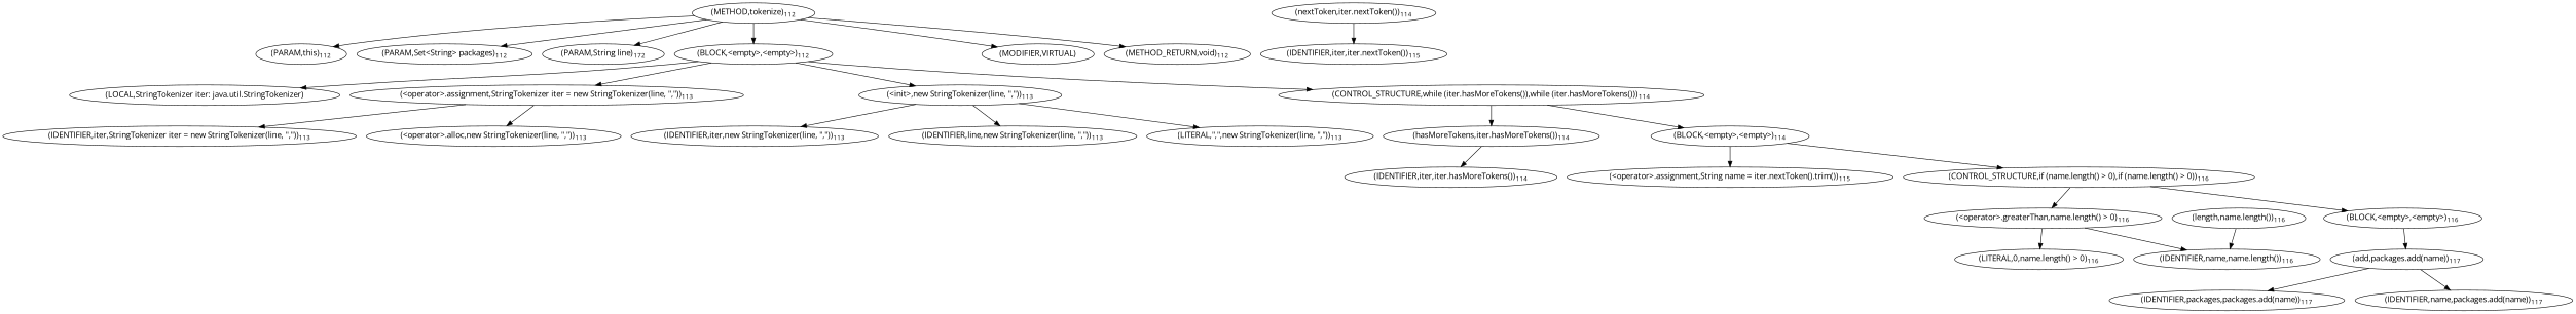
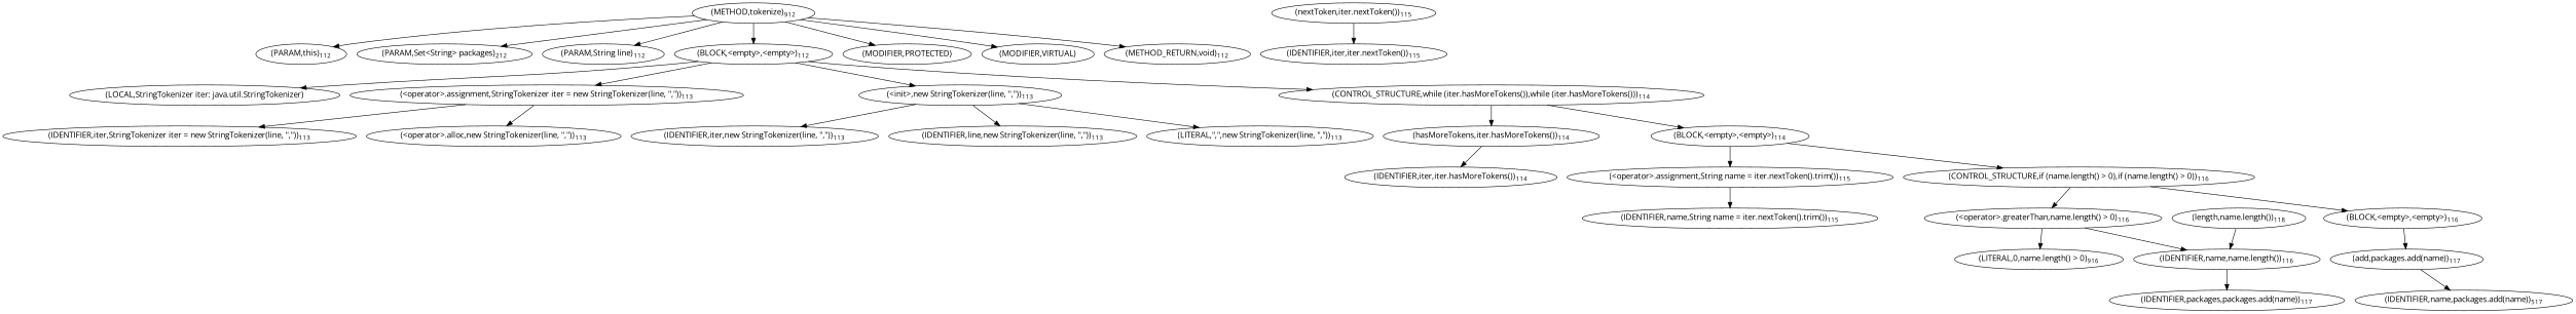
  digraph {
    fontname="Open Sans"
    node [fontname="Open Sans"]
    edge [fontname="Open Sans"]
-   n1 [label=<(METHOD,tokenize)<SUB>112</SUB>>]
+   n1 [label=<(METHOD,tokenize)<SUB>912</SUB>>]
    n2 [label=<(PARAM,this)<SUB>112</SUB>>]
-   n3 [label=<(PARAM,Set&lt;String&gt; packages)<SUB>112</SUB>>]
-   n4 [label=<(PARAM,String line)<SUB>172</SUB>>]
+   n3 [label=<(PARAM,Set&lt;String&gt; packages)<SUB>212</SUB>>]
+   n4 [label=<(PARAM,String line)<SUB>112</SUB>>]
    n5 [label=<(BLOCK,&lt;empty&gt;,&lt;empty&gt;)<SUB>112</SUB>>]
+   n6 [label=<(MODIFIER,PROTECTED)>]
    n7 [label=<(MODIFIER,VIRTUAL)>]
    n8 [label=<(METHOD_RETURN,void)<SUB>112</SUB>>]
    n9 [label=<(LOCAL,StringTokenizer iter: java.util.StringTokenizer)>]
    n10 [label=<(&lt;operator&gt;.assignment,StringTokenizer iter = new StringTokenizer(line, &quot;,&quot;))<SUB>113</SUB>>]
    n11 [label=<(&lt;init&gt;,new StringTokenizer(line, &quot;,&quot;))<SUB>113</SUB>>]
    n12 [label=<(CONTROL_STRUCTURE,while (iter.hasMoreTokens()),while (iter.hasMoreTokens()))<SUB>114</SUB>>]
    n13 [label=<(IDENTIFIER,iter,StringTokenizer iter = new StringTokenizer(line, &quot;,&quot;))<SUB>113</SUB>>]
    n14 [label=<(&lt;operator&gt;.alloc,new StringTokenizer(line, &quot;,&quot;))<SUB>113</SUB>>]
    n15 [label=<(IDENTIFIER,iter,new StringTokenizer(line, &quot;,&quot;))<SUB>113</SUB>>]
    n16 [label=<(IDENTIFIER,line,new StringTokenizer(line, &quot;,&quot;))<SUB>113</SUB>>]
    n17 [label=<(LITERAL,&quot;,&quot;,new StringTokenizer(line, &quot;,&quot;))<SUB>113</SUB>>]
    n18 [label=<(hasMoreTokens,iter.hasMoreTokens())<SUB>114</SUB>>]
    n19 [label=<(BLOCK,&lt;empty&gt;,&lt;empty&gt;)<SUB>114</SUB>>]
    n20 [label=<(IDENTIFIER,iter,iter.hasMoreTokens())<SUB>114</SUB>>]
    n21 [label=<(&lt;operator&gt;.assignment,String name = iter.nextToken().trim())<SUB>115</SUB>>]
    n22 [label=<(CONTROL_STRUCTURE,if (name.length() &gt; 0),if (name.length() &gt; 0))<SUB>116</SUB>>]
+   n23 [label=<(IDENTIFIER,name,String name = iter.nextToken().trim())<SUB>115</SUB>>]
    n24 [label=<(&lt;operator&gt;.greaterThan,name.length() &gt; 0)<SUB>116</SUB>>]
    n25 [label=<(BLOCK,&lt;empty&gt;,&lt;empty&gt;)<SUB>116</SUB>>]
-   n26 [label=<(nextToken,iter.nextToken())<SUB>114</SUB>>]
+   n26 [label=<(nextToken,iter.nextToken())<SUB>115</SUB>>]
    n27 [label=<(IDENTIFIER,iter,iter.nextToken())<SUB>115</SUB>>]
-   n28 [label=<(LITERAL,0,name.length() &gt; 0)<SUB>116</SUB>>]
+   n28 [label=<(LITERAL,0,name.length() &gt; 0)<SUB>916</SUB>>]
    n29 [label=<(IDENTIFIER,name,name.length())<SUB>116</SUB>>]
    n30 [label=<(add,packages.add(name))<SUB>117</SUB>>]
-   n31 [label=<(length,name.length())<SUB>116</SUB>>]
+   n31 [label=<(length,name.length())<SUB>118</SUB>>]
    n32 [label=<(IDENTIFIER,packages,packages.add(name))<SUB>117</SUB>>]
-   n33 [label=<(IDENTIFIER,name,packages.add(name))<SUB>117</SUB>>]
+   n33 [label=<(IDENTIFIER,name,packages.add(name))<SUB>517</SUB>>]
    n1 -> n2
    n1 -> n3
    n1 -> n4
    n1 -> n5
+   n1 -> n6
    n1 -> n7
    n1 -> n8
    n5 -> n9
    n5 -> n10
    n5 -> n11
    n5 -> n12
    n10 -> n13
    n10 -> n14
    n11 -> n15
    n11 -> n16
    n11 -> n17
    n12 -> n18
    n12 -> n19
    n18 -> n20
    n19 -> n21
    n19 -> n22
+   n21 -> n23
    n22 -> n24
    n22 -> n25
    n24 -> n28
    n24 -> n29
    n25 -> n30
    n26 -> n27
-   n30 -> n32
+   n29 -> n32
    n30 -> n33
    n31 -> n29
  }
